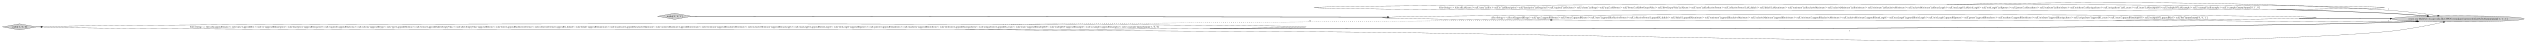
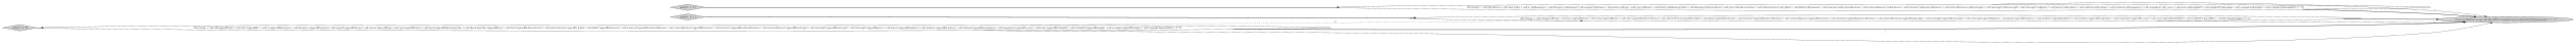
  digraph {
    rankdir=LR
    fontname="EB Garamond"
    node [fillcolor=lightgray shape=ellipse style=filled fontname="EB Garamond"]
    edge [style=bold fontname="EB Garamond"]
    n1 [fillcolor=white label="ASet<String> s = ASet.of().appendIf(name != null,\"name\").appendIf(in != null,\"in\").appendIf(description != null,\"description\").appendIf(required != null,\"required\").appendIf(schema != null,\"schema\").appendIf(type != null,\"type\").appendIf(format != null,\"format\").appendIf(allowEmptyValue != null,\"allowEmptyValue\").appendIf(items != null,\"items\").appendIf(collectionFormat != null,\"collectionFormat\").appendIf(_default != null,\"default\").appendIf(maximum != null,\"maximum\").appendIf(exclusiveMaximum != null,\"exclusiveMaximum\").appendIf(minimum != null,\"minimum\").appendIf(exclusiveMinimum != null,\"exclusiveMinimum\").appendIf(maxLength != null,\"maxLength\").appendIf(minLength != null,\"minLength\").appendIf(pattern != null,\"pattern\").appendIf(maxItems != null,\"maxItems\").appendIf(minItems != null,\"minItems\").appendIf(uniqueItems != null,\"uniqueItems\").appendIf(_enum != null,\"enum\").appendIf(multipleOf != null,\"multipleOf\").appendIf(example != null,\"x-example\").appendIf(examples != null,\"x-examples\")@@@3@@@['1', '0', '0']"]
    n2 [fillcolor=white label="ASet<String> s = ASet.of().appendIf(type != null,\"type\").appendIf(format != null,\"format\").appendIf(items != null,\"items\").appendIf(collectionFormat != null,\"collectionFormat\").appendIf(_default != null,\"default\").appendIf(maximum != null,\"maximum\").appendIf(exclusiveMaximum != null,\"exclusiveMaximum\").appendIf(minimum != null,\"minimum\").appendIf(exclusiveMinimum != null,\"exclusiveMinimum\").appendIf(maxLength != null,\"maxLength\").appendIf(minLength != null,\"minLength\").appendIf(pattern != null,\"pattern\").appendIf(maxItems != null,\"maxItems\").appendIf(minItems != null,\"minItems\").appendIf(uniqueItems != null,\"uniqueItems\").appendIf(_enum != null,\"enum\").appendIf(multipleOf != null,\"multipleOf\").appendIf(ref != null,\"$ref\")@@@3@@@['0', '0', '1']"]
    n3 [label="return new MultiSet<>(s,super.edu.fdu.CPPDG.tinypdg.pe.ExpressionInfo@15af2c0)@@@4@@@['1', '1', '1']"]
    n4 [fillcolor=white label="ASet<String> s = ASet.of().aif(name != null,\"name\").aif(in != null,\"in\").aif(description != null,\"description\").aif(required != null,\"required\").aif(schema != null,\"schema\").aif(type != null,\"type\").aif(format != null,\"format\").aif(allowEmptyValue != null,\"allowEmptyValue\").aif(items != null,\"items\").aif(collectionFormat != null,\"collectionFormat\").aif(_default != null,\"default\").aif(maximum != null,\"maximum\").aif(exclusiveMaximum != null,\"exclusiveMaximum\").aif(minimum != null,\"minimum\").aif(exclusiveMinimum != null,\"exclusiveMinimum\").aif(maxLength != null,\"maxLength\").aif(minLength != null,\"minLength\").aif(pattern != null,\"pattern\").aif(maxItems != null,\"maxItems\").aif(minItems != null,\"minItems\").aif(uniqueItems != null,\"uniqueItems\").aif(_enum != null,\"enum\").aif(multipleOf != null,\"multipleOf\").aif(example != null,\"x-example\").aif(examples != null,\"x-examples\")@@@3@@@['0', '1', '0']"]
+   n5 [label="keySet['0', '1', '0']" shape=diamond]
    n6 [label="keySet['1', '0', '0']" shape=diamond]
    n7 [label="keySet['0', '0', '1']" shape=diamond]
    n1 -> n2 [label=0 style=dashed]
    n1 -> n3
    n1 -> n3 [label=s style=solid]
    n2 -> n3
    n2 -> n3 [label=s style=solid]
    n4 -> n3 [label=s style=solid]
    n4 -> n3
+   n5 -> n4
    n6 -> n1
    n7 -> n2
  }
